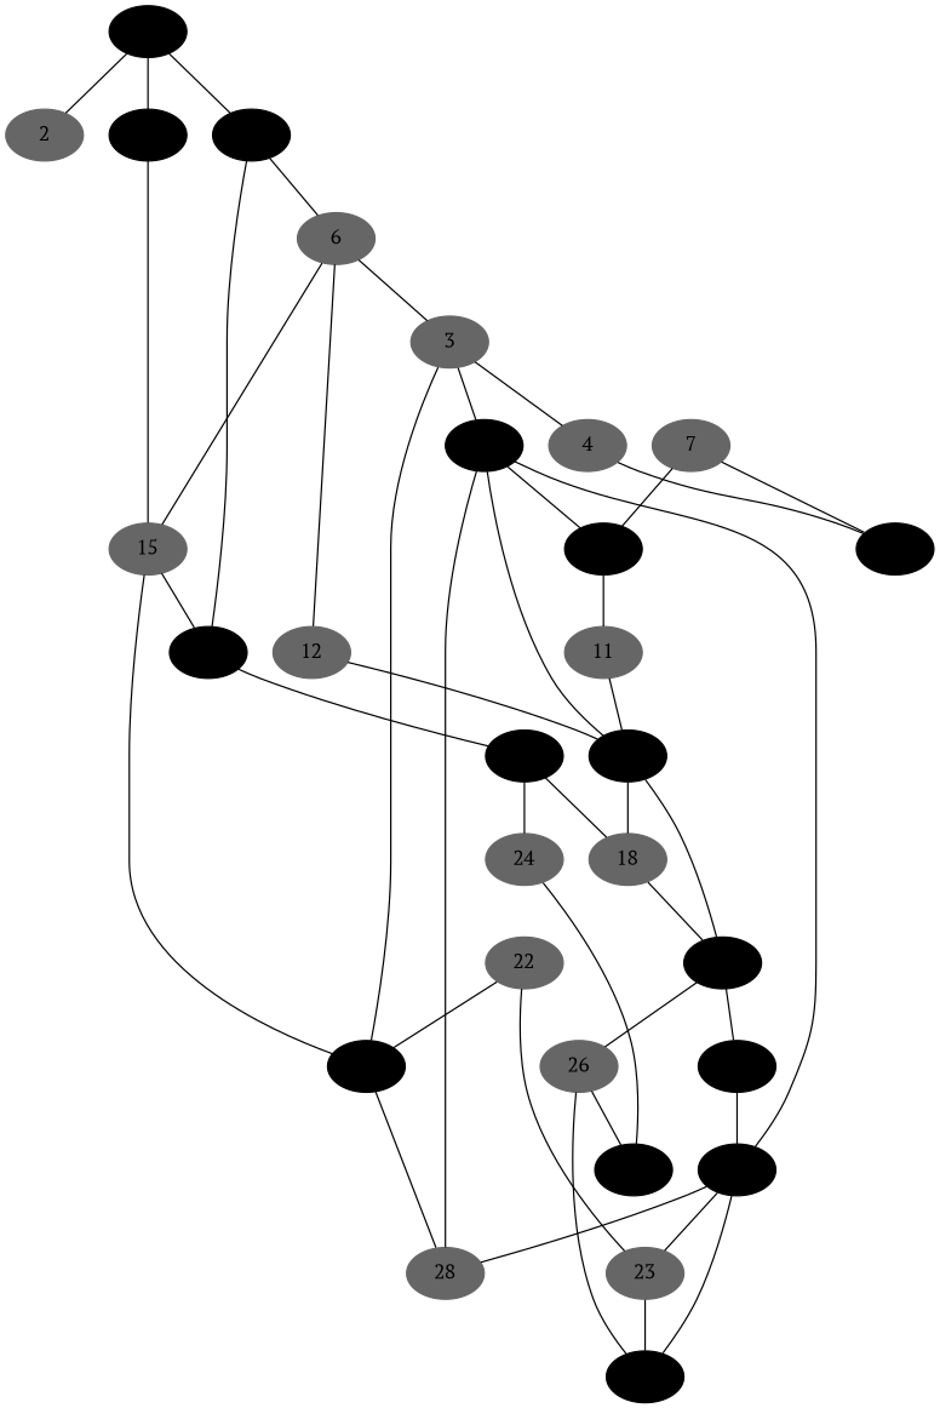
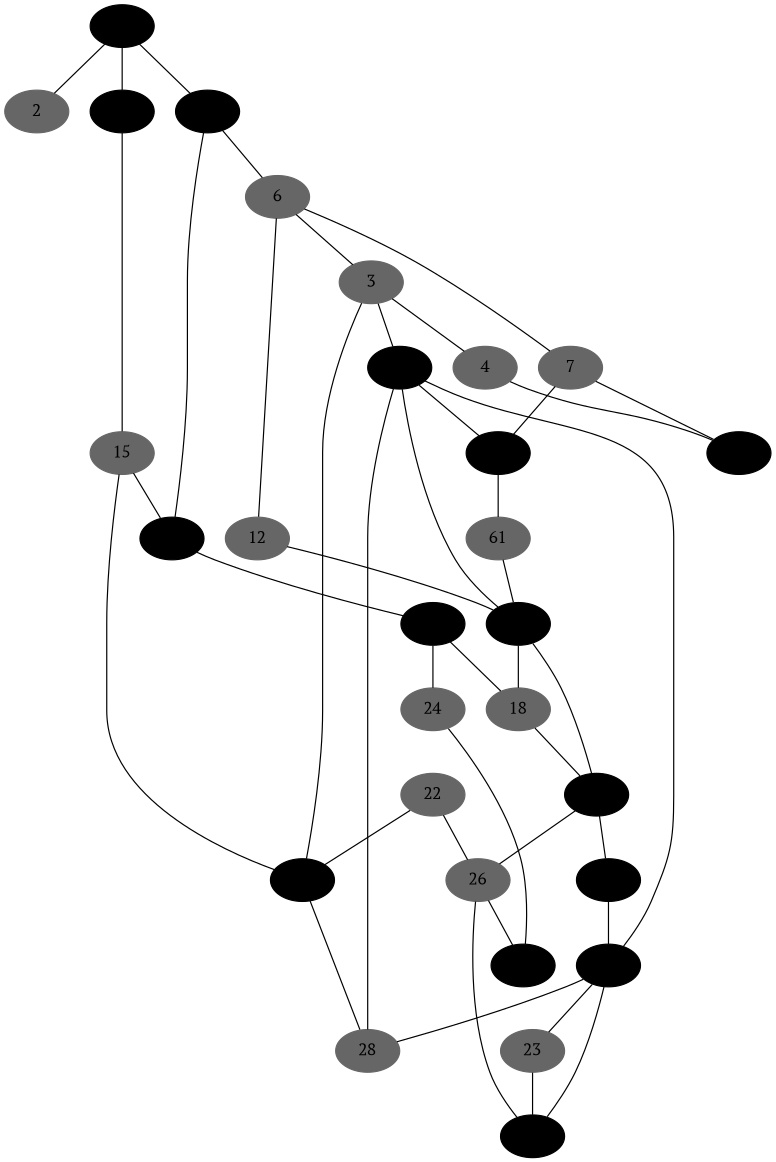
  graph {
    fontname="PT Serif"
    node [color=black fontname="PT Serif" style=filled]
    edge [fontname="PT Serif" weight=1.0]
    2 [color=gray40]
    1
    5
    14
    6 [color=gray40]
    16
    15 [color=gray40]
    3 [color=gray40]
    4 [color=gray40]
    9
    25
    8
    10
    13
    21
    28 [color=gray40]
    7 [color=gray40]
    12 [color=gray40]
    17
-   11 [color=gray40]
+   11 [color=gray40 label=61]
    18 [color=gray40]
    19
    23 [color=gray40]
    27
    20
    26 [color=gray40]
    22 [color=gray40]
    24 [color=gray40]
    29
    1 -- 2
    1 -- 5
    1 -- 14 [weight=2.0]
    5 -- 6
    5 -- 16
    14 -- 15
    6 -- 3
-   6 -- 15
+   6 -- 7
    6 -- 12
    16 -- 17 [weight=2.0]
    15 -- 16 [weight=2.0]
    15 -- 25
    3 -- 4
    3 -- 9
    3 -- 25
    4 -- 8
    9 -- 10 [weight=2.0]
    9 -- 13
    9 -- 21
    9 -- 28 [weight=2.0]
    25 -- 28
    10 -- 11 [weight=2.0]
    13 -- 18
    13 -- 19
    21 -- 28
    21 -- 23
    21 -- 27
    7 -- 8
    7 -- 10
    12 -- 13 [weight=2.0]
    17 -- 18
    17 -- 24
    11 -- 13
    18 -- 19
    19 -- 20
    19 -- 26 [weight=2.0]
    23 -- 27
    20 -- 21 [weight=2.0]
    26 -- 27
    26 -- 29 [weight=2.0]
    22 -- 25
-   22 -- 23
+   22 -- 26
    24 -- 29
  }
